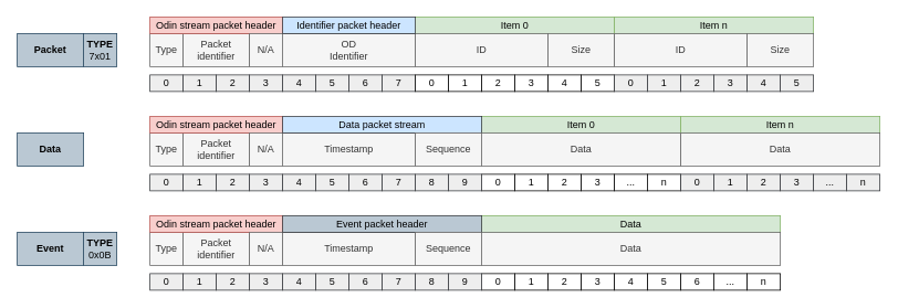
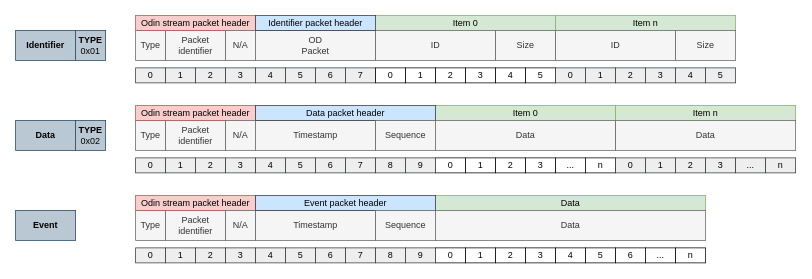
  <mxCell id="0" />
  <mxCell id="1" parent="0" />
  <mxCell id="2" value="Type" style="rounded=0;whiteSpace=wrap;html=1;fillColor=#f5f5f5;strokeColor=#666666;fontColor=#333333;" parent="1" vertex="1"><mxGeometry x="180" y="40" width="40" height="40" as="geometry" /></mxCell>
  <mxCell id="3" value="&lt;span style=&quot;color: rgb(51, 51, 51);&quot;&gt;Packet identifier&lt;/span&gt;" style="rounded=0;whiteSpace=wrap;html=1;fillColor=#f5f5f5;strokeColor=#666666;fontColor=#333333;" parent="1" vertex="1"><mxGeometry x="220" y="40" width="80" height="40" as="geometry" /></mxCell>
- <mxCell id="4" value="&lt;span style=&quot;color: rgb(51, 51, 51);&quot;&gt;OD&lt;br&gt;Identifier&lt;br&gt;&lt;/span&gt;" style="rounded=0;whiteSpace=wrap;html=1;fillColor=#f5f5f5;strokeColor=#666666;fontColor=#333333;" parent="1" vertex="1"><mxGeometry x="340" y="40" width="160" height="40" as="geometry" /></mxCell>
+ <mxCell id="4" value="&lt;span style=&quot;color: rgb(51, 51, 51);&quot;&gt;OD&lt;br&gt;Packet&lt;br&gt;&lt;/span&gt;" style="rounded=0;whiteSpace=wrap;html=1;fillColor=#f5f5f5;strokeColor=#666666;fontColor=#333333;" parent="1" vertex="1"><mxGeometry x="340" y="40" width="160" height="40" as="geometry" /></mxCell>
  <mxCell id="5" value="Item 0" style="rounded=0;whiteSpace=wrap;html=1;fillColor=#d5e8d4;strokeColor=#82b366;" parent="1" vertex="1"><mxGeometry x="500" y="20" width="240" height="20" as="geometry" /></mxCell>
  <mxCell id="6" value="&lt;span style=&quot;color: rgb(51, 51, 51);&quot;&gt;ID&lt;/span&gt;" style="rounded=0;whiteSpace=wrap;html=1;fillColor=#f5f5f5;strokeColor=#666666;fontColor=#333333;" parent="1" vertex="1"><mxGeometry x="500" y="40" width="160" height="40" as="geometry" /></mxCell>
  <mxCell id="7" value="Odin stream packet header" style="rounded=0;whiteSpace=wrap;html=1;fillColor=#f8cecc;strokeColor=#b85450;" parent="1" vertex="1"><mxGeometry x="180" y="20" width="160" height="20" as="geometry" /></mxCell>
  <mxCell id="8" value="&lt;span style=&quot;color: rgb(51, 51, 51);&quot;&gt;Size&lt;/span&gt;" style="rounded=0;whiteSpace=wrap;html=1;fillColor=#f5f5f5;strokeColor=#666666;fontColor=#333333;" parent="1" vertex="1"><mxGeometry x="660" y="40" width="80" height="40" as="geometry" /></mxCell>
  <mxCell id="9" value="Item n" style="rounded=0;whiteSpace=wrap;html=1;fillColor=#d5e8d4;strokeColor=#82b366;" parent="1" vertex="1"><mxGeometry x="740" y="20" width="240" height="20" as="geometry" /></mxCell>
  <mxCell id="10" value="&lt;span style=&quot;color: rgb(51, 51, 51);&quot;&gt;ID&lt;/span&gt;" style="rounded=0;whiteSpace=wrap;html=1;fillColor=#f5f5f5;strokeColor=#666666;fontColor=#333333;" parent="1" vertex="1"><mxGeometry x="740" y="40" width="160" height="40" as="geometry" /></mxCell>
  <mxCell id="11" value="&lt;span style=&quot;color: rgb(51, 51, 51);&quot;&gt;Size&lt;/span&gt;" style="rounded=0;whiteSpace=wrap;html=1;fillColor=#f5f5f5;strokeColor=#666666;fontColor=#333333;" parent="1" vertex="1"><mxGeometry x="900" y="40" width="80" height="40" as="geometry" /></mxCell>
  <mxCell id="12" value="N/A" style="rounded=0;whiteSpace=wrap;html=1;fillColor=#f5f5f5;strokeColor=#666666;fontColor=#333333;" parent="1" vertex="1"><mxGeometry x="300" y="40" width="40" height="40" as="geometry" /></mxCell>
  <mxCell id="13" value="0" style="rounded=0;whiteSpace=wrap;html=1;fillColor=#eeeeee;strokeColor=#36393d;" parent="1" vertex="1"><mxGeometry x="180" y="90" width="40" height="20" as="geometry" /></mxCell>
  <mxCell id="14" value="1" style="rounded=0;whiteSpace=wrap;html=1;fillColor=#eeeeee;strokeColor=#36393d;" parent="1" vertex="1"><mxGeometry x="220" y="90" width="40" height="20" as="geometry" /></mxCell>
  <mxCell id="15" value="2" style="rounded=0;whiteSpace=wrap;html=1;fillColor=#eeeeee;strokeColor=#36393d;" parent="1" vertex="1"><mxGeometry x="260" y="90" width="40" height="20" as="geometry" /></mxCell>
  <mxCell id="16" value="3" style="rounded=0;whiteSpace=wrap;html=1;fillColor=#eeeeee;strokeColor=#36393d;" parent="1" vertex="1"><mxGeometry x="300" y="90" width="40" height="20" as="geometry" /></mxCell>
  <mxCell id="17" value="4" style="rounded=0;whiteSpace=wrap;html=1;fillColor=#eeeeee;strokeColor=#36393d;" parent="1" vertex="1"><mxGeometry x="340" y="90" width="40" height="20" as="geometry" /></mxCell>
  <mxCell id="18" value="5" style="rounded=0;whiteSpace=wrap;html=1;fillColor=#eeeeee;strokeColor=#36393d;" parent="1" vertex="1"><mxGeometry x="380" y="90" width="40" height="20" as="geometry" /></mxCell>
  <mxCell id="19" value="6" style="rounded=0;whiteSpace=wrap;html=1;fillColor=#eeeeee;strokeColor=#36393d;" parent="1" vertex="1"><mxGeometry x="420" y="90" width="40" height="20" as="geometry" /></mxCell>
  <mxCell id="20" value="7" style="rounded=0;whiteSpace=wrap;html=1;fillColor=#eeeeee;strokeColor=#36393d;" parent="1" vertex="1"><mxGeometry x="460" y="90" width="40" height="20" as="geometry" /></mxCell>
  <mxCell id="21" value="0" style="rounded=0;whiteSpace=wrap;html=1;" parent="1" vertex="1"><mxGeometry x="500" y="90" width="40" height="20" as="geometry" /></mxCell>
  <mxCell id="22" value="1" style="rounded=0;whiteSpace=wrap;html=1;" parent="1" vertex="1"><mxGeometry x="540" y="90" width="40" height="20" as="geometry" /></mxCell>
  <mxCell id="23" value="2" style="rounded=0;whiteSpace=wrap;html=1;" parent="1" vertex="1"><mxGeometry x="580" y="90" width="40" height="20" as="geometry" /></mxCell>
  <mxCell id="24" value="3" style="rounded=0;whiteSpace=wrap;html=1;" parent="1" vertex="1"><mxGeometry x="620" y="90" width="40" height="20" as="geometry" /></mxCell>
  <mxCell id="25" value="4" style="rounded=0;whiteSpace=wrap;html=1;" parent="1" vertex="1"><mxGeometry x="660" y="90" width="40" height="20" as="geometry" /></mxCell>
  <mxCell id="26" value="5" style="rounded=0;whiteSpace=wrap;html=1;" parent="1" vertex="1"><mxGeometry x="700" y="90" width="40" height="20" as="geometry" /></mxCell>
  <mxCell id="27" value="0" style="rounded=0;whiteSpace=wrap;html=1;fillColor=#eeeeee;strokeColor=#36393d;" parent="1" vertex="1"><mxGeometry x="740" y="90" width="40" height="20" as="geometry" /></mxCell>
  <mxCell id="28" value="1" style="rounded=0;whiteSpace=wrap;html=1;fillColor=#eeeeee;strokeColor=#36393d;" parent="1" vertex="1"><mxGeometry x="780" y="90" width="40" height="20" as="geometry" /></mxCell>
  <mxCell id="29" value="2" style="rounded=0;whiteSpace=wrap;html=1;fillColor=#eeeeee;strokeColor=#36393d;" parent="1" vertex="1"><mxGeometry x="820" y="90" width="40" height="20" as="geometry" /></mxCell>
  <mxCell id="30" value="3" style="rounded=0;whiteSpace=wrap;html=1;fillColor=#eeeeee;strokeColor=#36393d;" parent="1" vertex="1"><mxGeometry x="860" y="90" width="40" height="20" as="geometry" /></mxCell>
  <mxCell id="31" value="4" style="rounded=0;whiteSpace=wrap;html=1;fillColor=#eeeeee;strokeColor=#36393d;" parent="1" vertex="1"><mxGeometry x="900" y="90" width="40" height="20" as="geometry" /></mxCell>
  <mxCell id="32" value="5" style="rounded=0;whiteSpace=wrap;html=1;fillColor=#eeeeee;strokeColor=#36393d;" parent="1" vertex="1"><mxGeometry x="940" y="90" width="40" height="20" as="geometry" /></mxCell>
  <mxCell id="33" value="Identifier packet header" style="rounded=0;whiteSpace=wrap;html=1;fillColor=#cce5ff;strokeColor=#36393d;" parent="1" vertex="1"><mxGeometry x="340" y="20" width="160" height="20" as="geometry" /></mxCell>
  <mxCell id="34" value="Type" style="rounded=0;whiteSpace=wrap;html=1;fillColor=#f5f5f5;strokeColor=#666666;fontColor=#333333;" parent="1" vertex="1"><mxGeometry x="180" y="160" width="40" height="40" as="geometry" /></mxCell>
  <mxCell id="35" value="&lt;span style=&quot;color: rgb(51, 51, 51);&quot;&gt;Packet identifier&lt;/span&gt;" style="rounded=0;whiteSpace=wrap;html=1;fillColor=#f5f5f5;strokeColor=#666666;fontColor=#333333;" parent="1" vertex="1"><mxGeometry x="220" y="160" width="80" height="40" as="geometry" /></mxCell>
  <mxCell id="36" value="Timestamp" style="rounded=0;whiteSpace=wrap;html=1;fillColor=#f5f5f5;strokeColor=#666666;fontColor=#333333;" parent="1" vertex="1"><mxGeometry x="340" y="160" width="160" height="40" as="geometry" /></mxCell>
  <mxCell id="37" value="Item 0" style="rounded=0;whiteSpace=wrap;html=1;fillColor=#d5e8d4;strokeColor=#82b366;" parent="1" vertex="1"><mxGeometry x="580" y="140" width="240" height="20" as="geometry" /></mxCell>
  <mxCell id="38" value="&lt;span style=&quot;color: rgb(51, 51, 51);&quot;&gt;Data&lt;/span&gt;" style="rounded=0;whiteSpace=wrap;html=1;fillColor=#f5f5f5;strokeColor=#666666;fontColor=#333333;" parent="1" vertex="1"><mxGeometry x="580" y="160" width="240" height="40" as="geometry" /></mxCell>
  <mxCell id="39" value="Odin stream packet header" style="rounded=0;whiteSpace=wrap;html=1;fillColor=#f8cecc;strokeColor=#b85450;" parent="1" vertex="1"><mxGeometry x="180" y="140" width="160" height="20" as="geometry" /></mxCell>
  <mxCell id="40" value="Item n" style="rounded=0;whiteSpace=wrap;html=1;fillColor=#d5e8d4;strokeColor=#82b366;" parent="1" vertex="1"><mxGeometry x="820" y="140" width="240" height="20" as="geometry" /></mxCell>
  <mxCell id="41" value="&lt;span style=&quot;color: rgb(51, 51, 51);&quot;&gt;Data&lt;/span&gt;" style="rounded=0;whiteSpace=wrap;html=1;fillColor=#f5f5f5;strokeColor=#666666;fontColor=#333333;" parent="1" vertex="1"><mxGeometry x="820" y="160" width="240" height="40" as="geometry" /></mxCell>
  <mxCell id="42" value="N/A" style="rounded=0;whiteSpace=wrap;html=1;fillColor=#f5f5f5;strokeColor=#666666;fontColor=#333333;" parent="1" vertex="1"><mxGeometry x="300" y="160" width="40" height="40" as="geometry" /></mxCell>
  <mxCell id="43" value="0" style="rounded=0;whiteSpace=wrap;html=1;fillColor=#eeeeee;strokeColor=#36393d;" parent="1" vertex="1"><mxGeometry x="180" y="210" width="40" height="20" as="geometry" /></mxCell>
  <mxCell id="44" value="1" style="rounded=0;whiteSpace=wrap;html=1;fillColor=#eeeeee;strokeColor=#36393d;" parent="1" vertex="1"><mxGeometry x="220" y="210" width="40" height="20" as="geometry" /></mxCell>
  <mxCell id="45" value="2" style="rounded=0;whiteSpace=wrap;html=1;fillColor=#eeeeee;strokeColor=#36393d;" parent="1" vertex="1"><mxGeometry x="260" y="210" width="40" height="20" as="geometry" /></mxCell>
  <mxCell id="46" value="3" style="rounded=0;whiteSpace=wrap;html=1;fillColor=#eeeeee;strokeColor=#36393d;" parent="1" vertex="1"><mxGeometry x="300" y="210" width="40" height="20" as="geometry" /></mxCell>
  <mxCell id="47" value="4" style="rounded=0;whiteSpace=wrap;html=1;fillColor=#eeeeee;strokeColor=#36393d;" parent="1" vertex="1"><mxGeometry x="340" y="210" width="40" height="20" as="geometry" /></mxCell>
  <mxCell id="48" value="5" style="rounded=0;whiteSpace=wrap;html=1;fillColor=#eeeeee;strokeColor=#36393d;" parent="1" vertex="1"><mxGeometry x="380" y="210" width="40" height="20" as="geometry" /></mxCell>
  <mxCell id="49" value="6" style="rounded=0;whiteSpace=wrap;html=1;fillColor=#eeeeee;strokeColor=#36393d;" parent="1" vertex="1"><mxGeometry x="420" y="210" width="40" height="20" as="geometry" /></mxCell>
  <mxCell id="50" value="7" style="rounded=0;whiteSpace=wrap;html=1;fillColor=#eeeeee;strokeColor=#36393d;" parent="1" vertex="1"><mxGeometry x="460" y="210" width="40" height="20" as="geometry" /></mxCell>
  <mxCell id="51" value="0" style="rounded=0;whiteSpace=wrap;html=1;" parent="1" vertex="1"><mxGeometry x="580" y="210" width="40" height="20" as="geometry" /></mxCell>
  <mxCell id="52" value="1" style="rounded=0;whiteSpace=wrap;html=1;" parent="1" vertex="1"><mxGeometry x="620" y="210" width="40" height="20" as="geometry" /></mxCell>
  <mxCell id="53" value="2" style="rounded=0;whiteSpace=wrap;html=1;" parent="1" vertex="1"><mxGeometry x="660" y="210" width="40" height="20" as="geometry" /></mxCell>
  <mxCell id="54" value="3" style="rounded=0;whiteSpace=wrap;html=1;" parent="1" vertex="1"><mxGeometry x="700" y="210" width="40" height="20" as="geometry" /></mxCell>
  <mxCell id="55" value="n" style="rounded=0;whiteSpace=wrap;html=1;" parent="1" vertex="1"><mxGeometry x="780" y="210" width="40" height="20" as="geometry" /></mxCell>
  <mxCell id="56" value="0" style="rounded=0;whiteSpace=wrap;html=1;fillColor=#eeeeee;strokeColor=#36393d;" parent="1" vertex="1"><mxGeometry x="820" y="210" width="40" height="20" as="geometry" /></mxCell>
  <mxCell id="57" value="1" style="rounded=0;whiteSpace=wrap;html=1;fillColor=#eeeeee;strokeColor=#36393d;" parent="1" vertex="1"><mxGeometry x="860" y="210" width="40" height="20" as="geometry" /></mxCell>
  <mxCell id="58" value="2" style="rounded=0;whiteSpace=wrap;html=1;fillColor=#eeeeee;strokeColor=#36393d;" parent="1" vertex="1"><mxGeometry x="900" y="210" width="40" height="20" as="geometry" /></mxCell>
  <mxCell id="59" value="3" style="rounded=0;whiteSpace=wrap;html=1;fillColor=#eeeeee;strokeColor=#36393d;" parent="1" vertex="1"><mxGeometry x="940" y="210" width="40" height="20" as="geometry" /></mxCell>
  <mxCell id="60" value="..." style="rounded=0;whiteSpace=wrap;html=1;fillColor=#eeeeee;strokeColor=#36393d;" parent="1" vertex="1"><mxGeometry x="980" y="210" width="40" height="20" as="geometry" /></mxCell>
  <mxCell id="61" value="n" style="rounded=0;whiteSpace=wrap;html=1;fillColor=#eeeeee;strokeColor=#36393d;" parent="1" vertex="1"><mxGeometry x="1020" y="210" width="40" height="20" as="geometry" /></mxCell>
- <mxCell id="62" value="Data packet stream" style="rounded=0;whiteSpace=wrap;html=1;fillColor=#cce5ff;strokeColor=#36393d;" parent="1" vertex="1"><mxGeometry x="340" y="140" width="240" height="20" as="geometry" /></mxCell>
+ <mxCell id="62" value="Data packet header" style="rounded=0;whiteSpace=wrap;html=1;fillColor=#cce5ff;strokeColor=#36393d;" parent="1" vertex="1"><mxGeometry x="340" y="140" width="240" height="20" as="geometry" /></mxCell>
  <mxCell id="63" value="..." style="rounded=0;whiteSpace=wrap;html=1;" parent="1" vertex="1"><mxGeometry x="740" y="210" width="40" height="20" as="geometry" /></mxCell>
  <mxCell id="64" value="Sequence" style="rounded=0;whiteSpace=wrap;html=1;fillColor=#f5f5f5;strokeColor=#666666;fontColor=#333333;" parent="1" vertex="1"><mxGeometry x="500" y="160" width="80" height="40" as="geometry" /></mxCell>
  <mxCell id="65" value="8" style="rounded=0;whiteSpace=wrap;html=1;fillColor=#eeeeee;strokeColor=#36393d;" parent="1" vertex="1"><mxGeometry x="500" y="210" width="40" height="20" as="geometry" /></mxCell>
  <mxCell id="66" value="9" style="rounded=0;whiteSpace=wrap;html=1;fillColor=#eeeeee;strokeColor=#36393d;" parent="1" vertex="1"><mxGeometry x="540" y="210" width="40" height="20" as="geometry" /></mxCell>
  <mxCell id="67" value="Type" style="rounded=0;whiteSpace=wrap;html=1;fillColor=#f5f5f5;strokeColor=#666666;fontColor=#333333;" parent="1" vertex="1"><mxGeometry x="180" y="280" width="40" height="40" as="geometry" /></mxCell>
  <mxCell id="68" value="&lt;span style=&quot;color: rgb(51, 51, 51);&quot;&gt;Packet identifier&lt;/span&gt;" style="rounded=0;whiteSpace=wrap;html=1;fillColor=#f5f5f5;strokeColor=#666666;fontColor=#333333;" parent="1" vertex="1"><mxGeometry x="220" y="280" width="80" height="40" as="geometry" /></mxCell>
  <mxCell id="69" value="Odin stream packet header" style="rounded=0;whiteSpace=wrap;html=1;fillColor=#f8cecc;strokeColor=#b85450;" parent="1" vertex="1"><mxGeometry x="180" y="260" width="160" height="20" as="geometry" /></mxCell>
  <mxCell id="70" value="Data" style="rounded=0;whiteSpace=wrap;html=1;fillColor=#d5e8d4;strokeColor=#82b366;" parent="1" vertex="1"><mxGeometry x="580" y="260" width="360" height="20" as="geometry" /></mxCell>
  <mxCell id="71" value="&lt;span style=&quot;color: rgb(51, 51, 51);&quot;&gt;Data&lt;/span&gt;" style="rounded=0;whiteSpace=wrap;html=1;fillColor=#f5f5f5;strokeColor=#666666;fontColor=#333333;" parent="1" vertex="1"><mxGeometry x="580" y="280" width="360" height="40" as="geometry" /></mxCell>
  <mxCell id="72" value="N/A" style="rounded=0;whiteSpace=wrap;html=1;fillColor=#f5f5f5;strokeColor=#666666;fontColor=#333333;" parent="1" vertex="1"><mxGeometry x="300" y="280" width="40" height="40" as="geometry" /></mxCell>
  <mxCell id="73" value="0" style="rounded=0;whiteSpace=wrap;html=1;fillColor=#eeeeee;strokeColor=#36393d;" parent="1" vertex="1"><mxGeometry x="180" y="330" width="40" height="20" as="geometry" /></mxCell>
  <mxCell id="74" value="1" style="rounded=0;whiteSpace=wrap;html=1;fillColor=#eeeeee;strokeColor=#36393d;" parent="1" vertex="1"><mxGeometry x="220" y="330" width="40" height="20" as="geometry" /></mxCell>
  <mxCell id="75" value="2" style="rounded=0;whiteSpace=wrap;html=1;fillColor=#eeeeee;strokeColor=#36393d;" parent="1" vertex="1"><mxGeometry x="260" y="330" width="40" height="20" as="geometry" /></mxCell>
  <mxCell id="76" value="3" style="rounded=0;whiteSpace=wrap;html=1;fillColor=#eeeeee;strokeColor=#36393d;" parent="1" vertex="1"><mxGeometry x="300" y="330" width="40" height="20" as="geometry" /></mxCell>
  <mxCell id="77" value="0" style="rounded=0;whiteSpace=wrap;html=1;" parent="1" vertex="1"><mxGeometry x="580" y="330" width="40" height="20" as="geometry" /></mxCell>
  <mxCell id="78" value="1" style="rounded=0;whiteSpace=wrap;html=1;" parent="1" vertex="1"><mxGeometry x="620" y="330" width="40" height="20" as="geometry" /></mxCell>
  <mxCell id="79" value="2" style="rounded=0;whiteSpace=wrap;html=1;" parent="1" vertex="1"><mxGeometry x="660" y="330" width="40" height="20" as="geometry" /></mxCell>
  <mxCell id="80" value="3" style="rounded=0;whiteSpace=wrap;html=1;" parent="1" vertex="1"><mxGeometry x="700" y="330" width="40" height="20" as="geometry" /></mxCell>
  <mxCell id="81" value="..." style="rounded=0;whiteSpace=wrap;html=1;" parent="1" vertex="1"><mxGeometry x="860" y="330" width="40" height="20" as="geometry" /></mxCell>
  <mxCell id="82" value="n" style="rounded=0;whiteSpace=wrap;html=1;" parent="1" vertex="1"><mxGeometry x="900" y="330" width="40" height="20" as="geometry" /></mxCell>
- <mxCell id="83" value="&lt;b&gt;TYPE&lt;/b&gt;&lt;br&gt;&lt;span style=&quot;color: rgb(0, 0, 0);&quot;&gt;0x0B&lt;/span&gt;" style="rounded=0;whiteSpace=wrap;html=1;fillColor=#bac8d3;strokeColor=#23445d;" parent="1" vertex="1"><mxGeometry x="100" y="280" width="40" height="40" as="geometry" /></mxCell>
- <mxCell id="84" value="&lt;b&gt;TYPE&lt;/b&gt;&lt;br&gt;7x01" style="rounded=0;whiteSpace=wrap;html=1;fillColor=#bac8d3;strokeColor=#23445d;" parent="1" vertex="1"><mxGeometry x="100" y="40" width="40" height="40" as="geometry" /></mxCell>
+ <mxCell id="84" value="&lt;b&gt;TYPE&lt;/b&gt;&lt;br&gt;0x01" style="rounded=0;whiteSpace=wrap;html=1;fillColor=#bac8d3;strokeColor=#23445d;" parent="1" vertex="1"><mxGeometry x="100" y="40" width="40" height="40" as="geometry" /></mxCell>
+ <mxCell id="85" value="&lt;b&gt;TYPE&lt;/b&gt;&lt;br&gt;&lt;span style=&quot;color: rgb(0, 0, 0);&quot;&gt;0x02&lt;/span&gt;" style="rounded=0;whiteSpace=wrap;html=1;fillColor=#bac8d3;strokeColor=#23445d;" parent="1" vertex="1"><mxGeometry x="100" y="160" width="40" height="40" as="geometry" /></mxCell>
  <mxCell id="86" value="4" style="rounded=0;whiteSpace=wrap;html=1;" parent="1" vertex="1"><mxGeometry x="740" y="330" width="40" height="20" as="geometry" /></mxCell>
  <mxCell id="87" value="5" style="rounded=0;whiteSpace=wrap;html=1;" parent="1" vertex="1"><mxGeometry x="780" y="330" width="40" height="20" as="geometry" /></mxCell>
  <mxCell id="88" value="6" style="rounded=0;whiteSpace=wrap;html=1;" parent="1" vertex="1"><mxGeometry x="820" y="330" width="40" height="20" as="geometry" /></mxCell>
- <mxCell id="89" value="&lt;b&gt;Packet&lt;/b&gt;" style="rounded=0;whiteSpace=wrap;html=1;fillColor=#bac8d3;strokeColor=#23445d;" parent="1" vertex="1"><mxGeometry x="20" y="40" width="80" height="40" as="geometry" /></mxCell>
+ <mxCell id="89" value="&lt;b&gt;Identifier&lt;/b&gt;" style="rounded=0;whiteSpace=wrap;html=1;fillColor=#bac8d3;strokeColor=#23445d;" parent="1" vertex="1"><mxGeometry x="20" y="40" width="80" height="40" as="geometry" /></mxCell>
  <mxCell id="90" value="&lt;b&gt;Data&lt;/b&gt;" style="rounded=0;whiteSpace=wrap;html=1;fillColor=#bac8d3;strokeColor=#23445d;" parent="1" vertex="1"><mxGeometry x="20" y="160" width="80" height="40" as="geometry" /></mxCell>
  <mxCell id="91" value="&lt;b&gt;Event&lt;/b&gt;" style="rounded=0;whiteSpace=wrap;html=1;fillColor=#bac8d3;strokeColor=#23445d;" parent="1" vertex="1"><mxGeometry x="20" y="280" width="80" height="40" as="geometry" /></mxCell>
  <mxCell id="92" value="Timestamp" style="rounded=0;whiteSpace=wrap;html=1;fillColor=#f5f5f5;strokeColor=#666666;fontColor=#333333;" parent="1" vertex="1"><mxGeometry x="340" y="280" width="160" height="40" as="geometry" /></mxCell>
- <mxCell id="93" value="Event packet header" style="rounded=0;whiteSpace=wrap;html=1;fillColor=#bac8d3;strokeColor=#36393d;" parent="1" vertex="1"><mxGeometry x="340" y="260" width="240" height="20" as="geometry" /></mxCell>
+ <mxCell id="93" value="Event packet header" style="rounded=0;whiteSpace=wrap;html=1;fillColor=#cce5ff;strokeColor=#36393d;" parent="1" vertex="1"><mxGeometry x="340" y="260" width="240" height="20" as="geometry" /></mxCell>
  <mxCell id="94" value="Sequence" style="rounded=0;whiteSpace=wrap;html=1;fillColor=#f5f5f5;strokeColor=#666666;fontColor=#333333;" parent="1" vertex="1"><mxGeometry x="500" y="280" width="80" height="40" as="geometry" /></mxCell>
  <mxCell id="95" value="4" style="rounded=0;whiteSpace=wrap;html=1;fillColor=#eeeeee;strokeColor=#36393d;" parent="1" vertex="1"><mxGeometry x="340" y="330" width="40" height="20" as="geometry" /></mxCell>
  <mxCell id="96" value="5" style="rounded=0;whiteSpace=wrap;html=1;fillColor=#eeeeee;strokeColor=#36393d;" parent="1" vertex="1"><mxGeometry x="380" y="330" width="40" height="20" as="geometry" /></mxCell>
  <mxCell id="97" value="6" style="rounded=0;whiteSpace=wrap;html=1;fillColor=#eeeeee;strokeColor=#36393d;" parent="1" vertex="1"><mxGeometry x="420" y="330" width="40" height="20" as="geometry" /></mxCell>
  <mxCell id="98" value="7" style="rounded=0;whiteSpace=wrap;html=1;fillColor=#eeeeee;strokeColor=#36393d;" parent="1" vertex="1"><mxGeometry x="460" y="330" width="40" height="20" as="geometry" /></mxCell>
  <mxCell id="99" value="8" style="rounded=0;whiteSpace=wrap;html=1;fillColor=#eeeeee;strokeColor=#36393d;" parent="1" vertex="1"><mxGeometry x="500" y="330" width="40" height="20" as="geometry" /></mxCell>
  <mxCell id="100" value="9" style="rounded=0;whiteSpace=wrap;html=1;fillColor=#eeeeee;strokeColor=#36393d;" parent="1" vertex="1"><mxGeometry x="540" y="330" width="40" height="20" as="geometry" /></mxCell>
